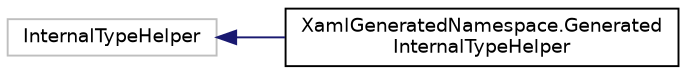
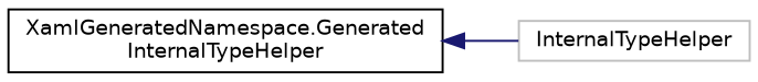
  digraph {
    rankdir=LR
    node [fillcolor=white fontname=Helvetica fontsize=10 shape=record style=filled]
    n1 [color=grey75 height=0.2 label=InternalTypeHelper width=0.4]
    n2 [color=black height=0.2 label="XamlGeneratedNamespace.Generated\lInternalTypeHelper" width=0.4]
-   n1 -> n2 [color=midnightblue dir=back fontname=Helvetica fontsize=10 labelfontname=Helvetica labelfontsize=10 style=solid]
+   n2 -> n1 [color=midnightblue dir=back fontname=Helvetica fontsize=10 labelfontname=Helvetica labelfontsize=10 style=solid]
  }
